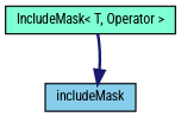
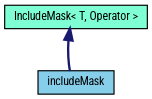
  digraph {
    fontname="Roboto Condensed"
    node [color=black fontname="Roboto Condensed" fontsize=10 shape=record style=filled]
    n1 [fillcolor=aquamarine fontcolor=black height=0.2 label="IncludeMask\< T, Operator \>" width=0.4]
    n2 [fillcolor=skyblue height=0.2 label=includeMask width=0.4]
-   n2 -> n1 [color=midnightblue dir=back fontname="Roboto Condensed" fontsize=10 labelfontname=Helvetica labelfontsize=10 style=bold]
+   n1 -> n2 [color=midnightblue dir=back fontname="Roboto Condensed" fontsize=10 labelfontname=Helvetica labelfontsize=10 style=bold]
  }
